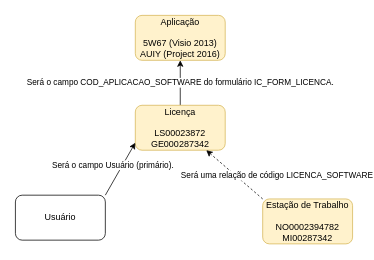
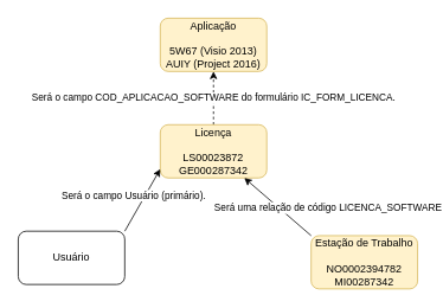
  <mxCell id="0" />
  <mxCell id="1" parent="0" />
  <mxCell id="2" value="Usuário" style="rounded=1;whiteSpace=wrap;html=1;" vertex="1" parent="1"><mxGeometry x="20" y="260" width="120" height="60" as="geometry" /></mxCell>
  <mxCell id="3" value="&lt;div&gt;Estação de Trabalho&lt;/div&gt;&lt;div&gt;&lt;br&gt;&lt;/div&gt;&lt;div&gt;NO0002394782&lt;/div&gt;&lt;div&gt;MI00287342&lt;br&gt;&lt;/div&gt;" style="rounded=1;whiteSpace=wrap;html=1;fillColor=#fff2cc;strokeColor=#d6b656;" vertex="1" parent="1"><mxGeometry x="350" y="265" width="120" height="60" as="geometry" /></mxCell>
- <mxCell id="4" value="&lt;div&gt;Será o campo COD_APLICACAO_SOFTWARE do formulário IC_FORM_LICENCA.&lt;br&gt;&lt;/div&gt;" style="edgeStyle=orthogonalEdgeStyle;rounded=0;orthogonalLoop=1;jettySize=auto;html=1;entryX=0.5;entryY=1;entryDx=0;entryDy=0;" edge="1" parent="1" source="5" target="6"><mxGeometry relative="1" as="geometry" /></mxCell>
+ <mxCell id="4" value="&lt;div&gt;Será o campo COD_APLICACAO_SOFTWARE do formulário IC_FORM_LICENCA.&lt;br&gt;&lt;/div&gt;" style="edgeStyle=orthogonalEdgeStyle;rounded=0;orthogonalLoop=1;jettySize=auto;html=1;entryX=0.5;entryY=1;entryDx=0;entryDy=0;dashed=1;" edge="1" parent="1" source="5" target="6"><mxGeometry relative="1" as="geometry" /></mxCell>
  <mxCell id="5" value="&lt;div&gt;Licença&lt;/div&gt;&lt;div&gt;&lt;br&gt;&lt;/div&gt;&lt;div&gt;LS00023872&lt;br&gt;&lt;/div&gt;&lt;div&gt;GE000287342&lt;br&gt;&lt;/div&gt;" style="rounded=1;whiteSpace=wrap;html=1;fillColor=#fff2cc;strokeColor=#d6b656;" vertex="1" parent="1"><mxGeometry x="180" y="140" width="120" height="60" as="geometry" /></mxCell>
  <mxCell id="6" value="&lt;div&gt;Aplicação&lt;/div&gt;&lt;div&gt;&lt;br&gt;&lt;/div&gt;&lt;div&gt;5W67 (Visio 2013)&lt;br&gt;&lt;/div&gt;&lt;div&gt;AUIY (Project 2016)&lt;br&gt;&lt;/div&gt;" style="rounded=1;whiteSpace=wrap;html=1;fillColor=#fff2cc;strokeColor=#d6b656;" vertex="1" parent="1"><mxGeometry x="180" y="20" width="120" height="60" as="geometry" /></mxCell>
  <mxCell id="7" value="Será o campo Usuário (primário)." style="endArrow=classic;html=1;exitX=1;exitY=0;exitDx=0;exitDy=0;" edge="1" parent="1" source="2"><mxGeometry x="-0.015" y="11" width="50" height="50" relative="1" as="geometry"><mxPoint x="130" y="240" as="sourcePoint" /><mxPoint x="180" y="190" as="targetPoint" /><mxPoint as="offset" /></mxGeometry></mxCell>
- <mxCell id="8" value="Será uma relação de código LICENCA_SOFTWARE" style="endArrow=classic;html=1;exitX=0;exitY=0;exitDx=0;exitDy=0;dashed=1;" edge="1" parent="1" source="3" target="5"><mxGeometry x="-0.884" y="-36" width="50" height="50" relative="1" as="geometry"><mxPoint x="250" y="250" as="sourcePoint" /><mxPoint x="300" y="200" as="targetPoint" /><mxPoint as="offset" /></mxGeometry></mxCell>
+ <mxCell id="8" value="Será uma relação de código LICENCA_SOFTWARE" style="endArrow=classic;html=1;exitX=0;exitY=0;exitDx=0;exitDy=0;" edge="1" parent="1" source="3" target="5"><mxGeometry x="-0.884" y="-36" width="50" height="50" relative="1" as="geometry"><mxPoint x="250" y="250" as="sourcePoint" /><mxPoint x="300" y="200" as="targetPoint" /><mxPoint as="offset" /></mxGeometry></mxCell>
